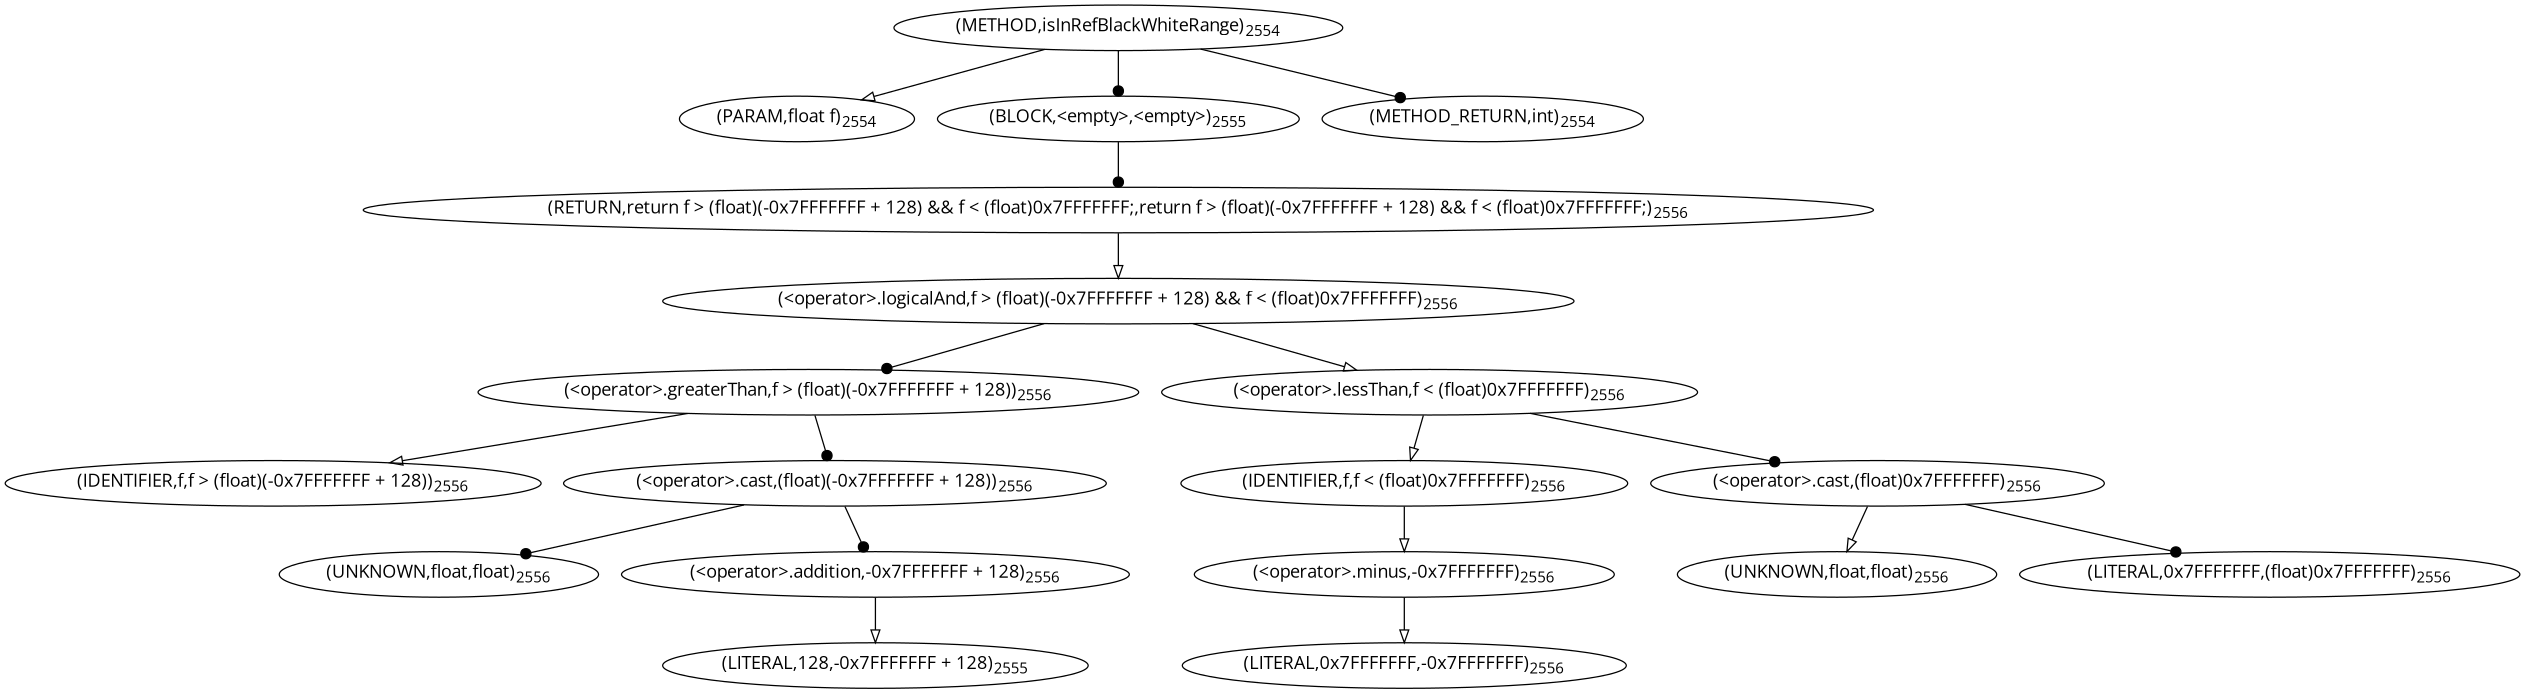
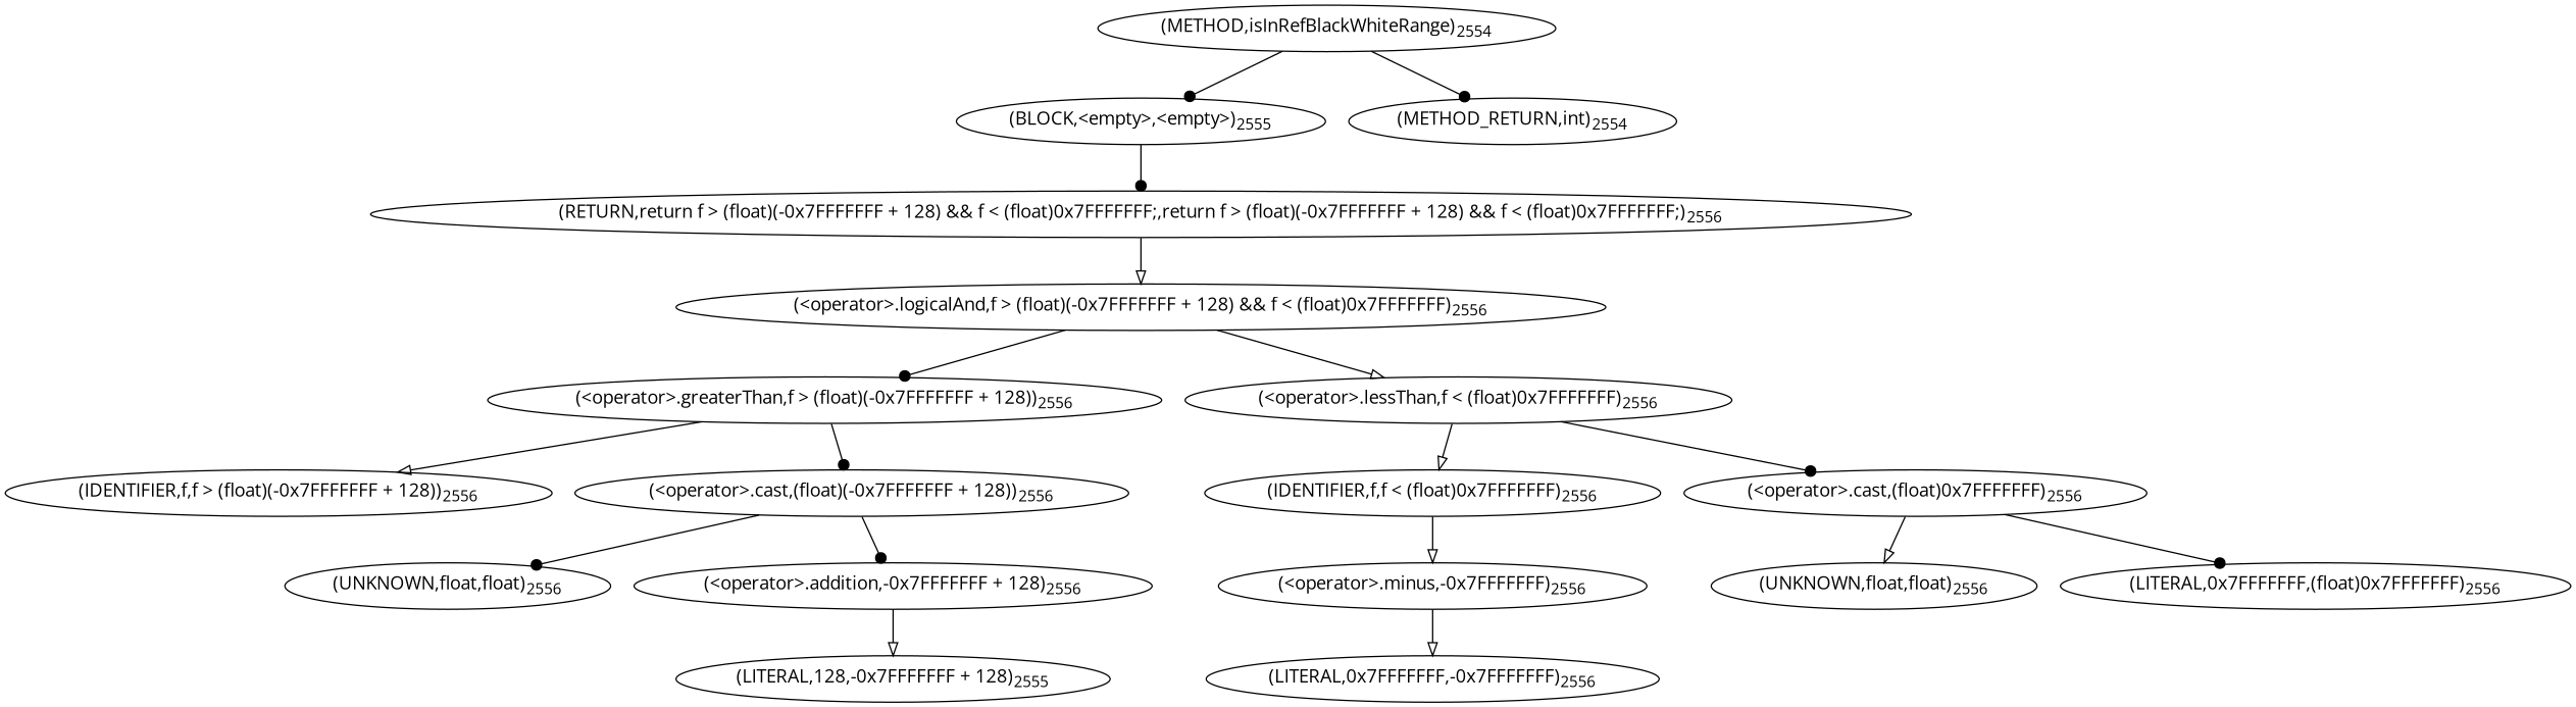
  digraph {
    fontname="Open Sans"
    node [fontname="Open Sans"]
    edge [arrowhead=onormal fontname="Open Sans"]
    n1 [label=<(METHOD,isInRefBlackWhiteRange)<SUB>2554</SUB>>]
-   n2 [label=<(PARAM,float f)<SUB>2554</SUB>>]
    n3 [label=<(BLOCK,&lt;empty&gt;,&lt;empty&gt;)<SUB>2555</SUB>>]
    n4 [label=<(METHOD_RETURN,int)<SUB>2554</SUB>>]
    n5 [label=<(RETURN,return f &gt; (float)(-0x7FFFFFFF + 128) &amp;&amp; f &lt; (float)0x7FFFFFFF;,return f &gt; (float)(-0x7FFFFFFF + 128) &amp;&amp; f &lt; (float)0x7FFFFFFF;)<SUB>2556</SUB>>]
    n6 [label=<(&lt;operator&gt;.logicalAnd,f &gt; (float)(-0x7FFFFFFF + 128) &amp;&amp; f &lt; (float)0x7FFFFFFF)<SUB>2556</SUB>>]
    n7 [label=<(&lt;operator&gt;.greaterThan,f &gt; (float)(-0x7FFFFFFF + 128))<SUB>2556</SUB>>]
    n8 [label=<(&lt;operator&gt;.lessThan,f &lt; (float)0x7FFFFFFF)<SUB>2556</SUB>>]
    n9 [label=<(IDENTIFIER,f,f &gt; (float)(-0x7FFFFFFF + 128))<SUB>2556</SUB>>]
    n10 [label=<(&lt;operator&gt;.cast,(float)(-0x7FFFFFFF + 128))<SUB>2556</SUB>>]
    n11 [label=<(IDENTIFIER,f,f &lt; (float)0x7FFFFFFF)<SUB>2556</SUB>>]
    n12 [label=<(&lt;operator&gt;.cast,(float)0x7FFFFFFF)<SUB>2556</SUB>>]
    n13 [label=<(UNKNOWN,float,float)<SUB>2556</SUB>>]
    n14 [label=<(&lt;operator&gt;.addition,-0x7FFFFFFF + 128)<SUB>2556</SUB>>]
    n15 [label=<(LITERAL,128,-0x7FFFFFFF + 128)<SUB>2555</SUB>>]
    n16 [label=<(&lt;operator&gt;.minus,-0x7FFFFFFF)<SUB>2556</SUB>>]
    n17 [label=<(LITERAL,0x7FFFFFFF,-0x7FFFFFFF)<SUB>2556</SUB>>]
    n18 [label=<(UNKNOWN,float,float)<SUB>2556</SUB>>]
    n19 [label=<(LITERAL,0x7FFFFFFF,(float)0x7FFFFFFF)<SUB>2556</SUB>>]
-   n1 -> n2
    n1 -> n3 [arrowhead=dot]
    n1 -> n4 [arrowhead=dot]
    n3 -> n5 [arrowhead=dot]
    n5 -> n6
    n6 -> n7 [arrowhead=dot]
    n6 -> n8
    n7 -> n9
    n7 -> n10 [arrowhead=dot]
    n8 -> n11
    n8 -> n12 [arrowhead=dot]
    n10 -> n13 [arrowhead=dot]
    n10 -> n14 [arrowhead=dot]
    n11 -> n16
    n12 -> n18
    n12 -> n19 [arrowhead=dot]
    n14 -> n15
    n16 -> n17
  }
